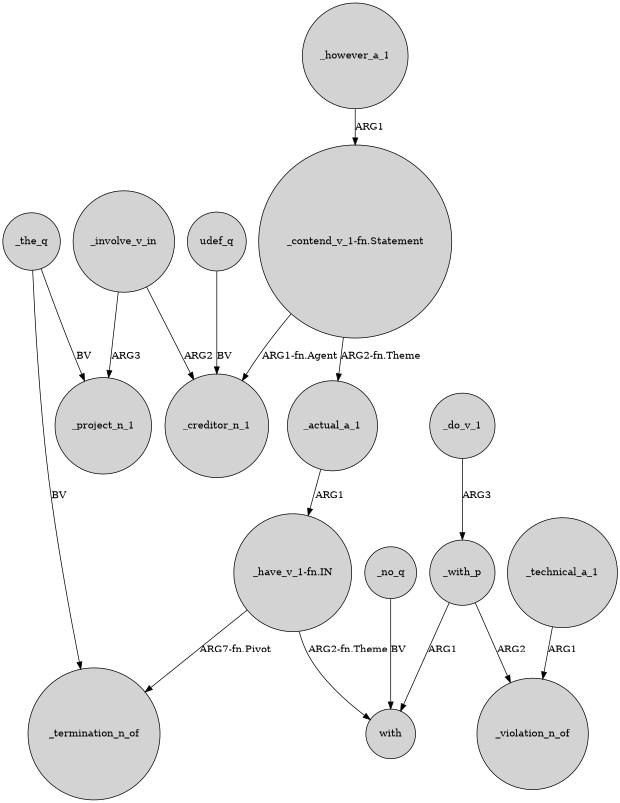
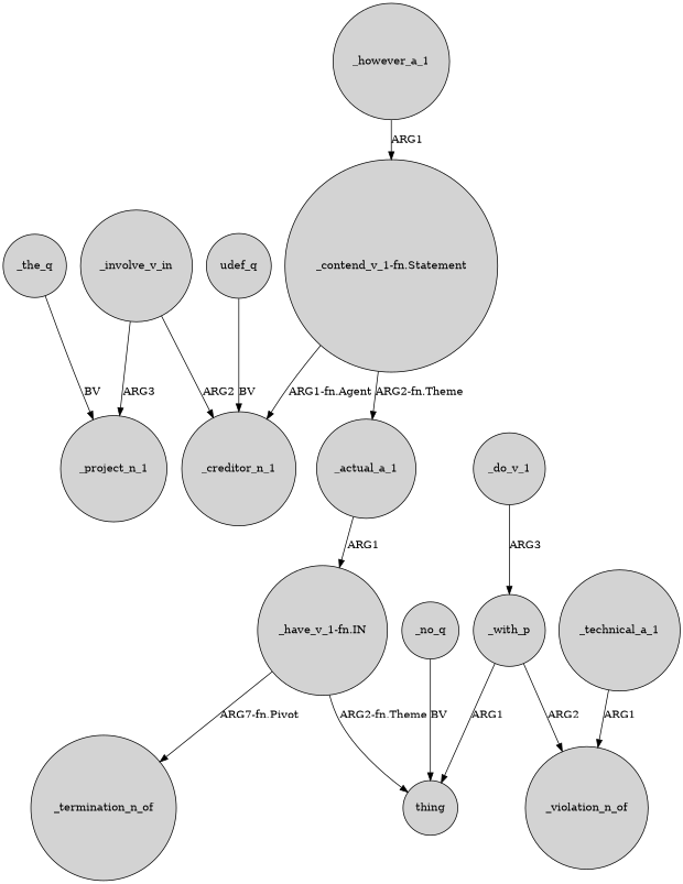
  digraph {
    node [shape=circle style=filled]
    _however_a_1
    "_contend_v_1-fn.Statement"
    _actual_a_1
    _creditor_n_1
    "_have_v_1-fn.IN"
    _involve_v_in
    _project_n_1
    _the_q
    _termination_n_of
-   thing [label=with]
+   thing
    _do_v_1
    _with_p
    _violation_n_of
    _no_q
    udef_q
    _technical_a_1
    _however_a_1 -> "_contend_v_1-fn.Statement" [label=ARG1]
    "_contend_v_1-fn.Statement" -> _actual_a_1 [label="ARG2-fn.Theme"]
    "_contend_v_1-fn.Statement" -> _creditor_n_1 [label="ARG1-fn.Agent"]
    _actual_a_1 -> "_have_v_1-fn.IN" [label=ARG1]
    "_have_v_1-fn.IN" -> _termination_n_of [label="ARG7-fn.Pivot"]
    "_have_v_1-fn.IN" -> thing [label="ARG2-fn.Theme"]
    _involve_v_in -> _creditor_n_1 [label=ARG2]
    _involve_v_in -> _project_n_1 [label=ARG3]
    _the_q -> _project_n_1 [label=BV]
-   _the_q -> _termination_n_of [label=BV]
    _do_v_1 -> _with_p [label=ARG3]
    _with_p -> thing [label=ARG1]
    _with_p -> _violation_n_of [label=ARG2]
    _no_q -> thing [label=BV]
    udef_q -> _creditor_n_1 [label=BV]
    _technical_a_1 -> _violation_n_of [label=ARG1]
  }
